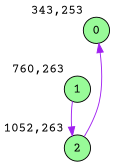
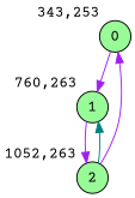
  digraph {
    bgcolor=white
    fontname="Courier Prime"
    node [fillcolor=palegreen fixedsize=true fontname="Courier Prime" shape=circle style=filled]
    edge [color=purple fontname="Courier Prime"]
    0 [height=0.3 width=0.4 xlabel="343,253"]
    1 [height=0.3 width=0.4 xlabel="760,263"]
    2 [height=0.3 width=0.4 xlabel="1052,263"]
+   0 -> 1
    1 -> 2
    2 -> 0
+   2 -> 1 [color=teal]
  }
